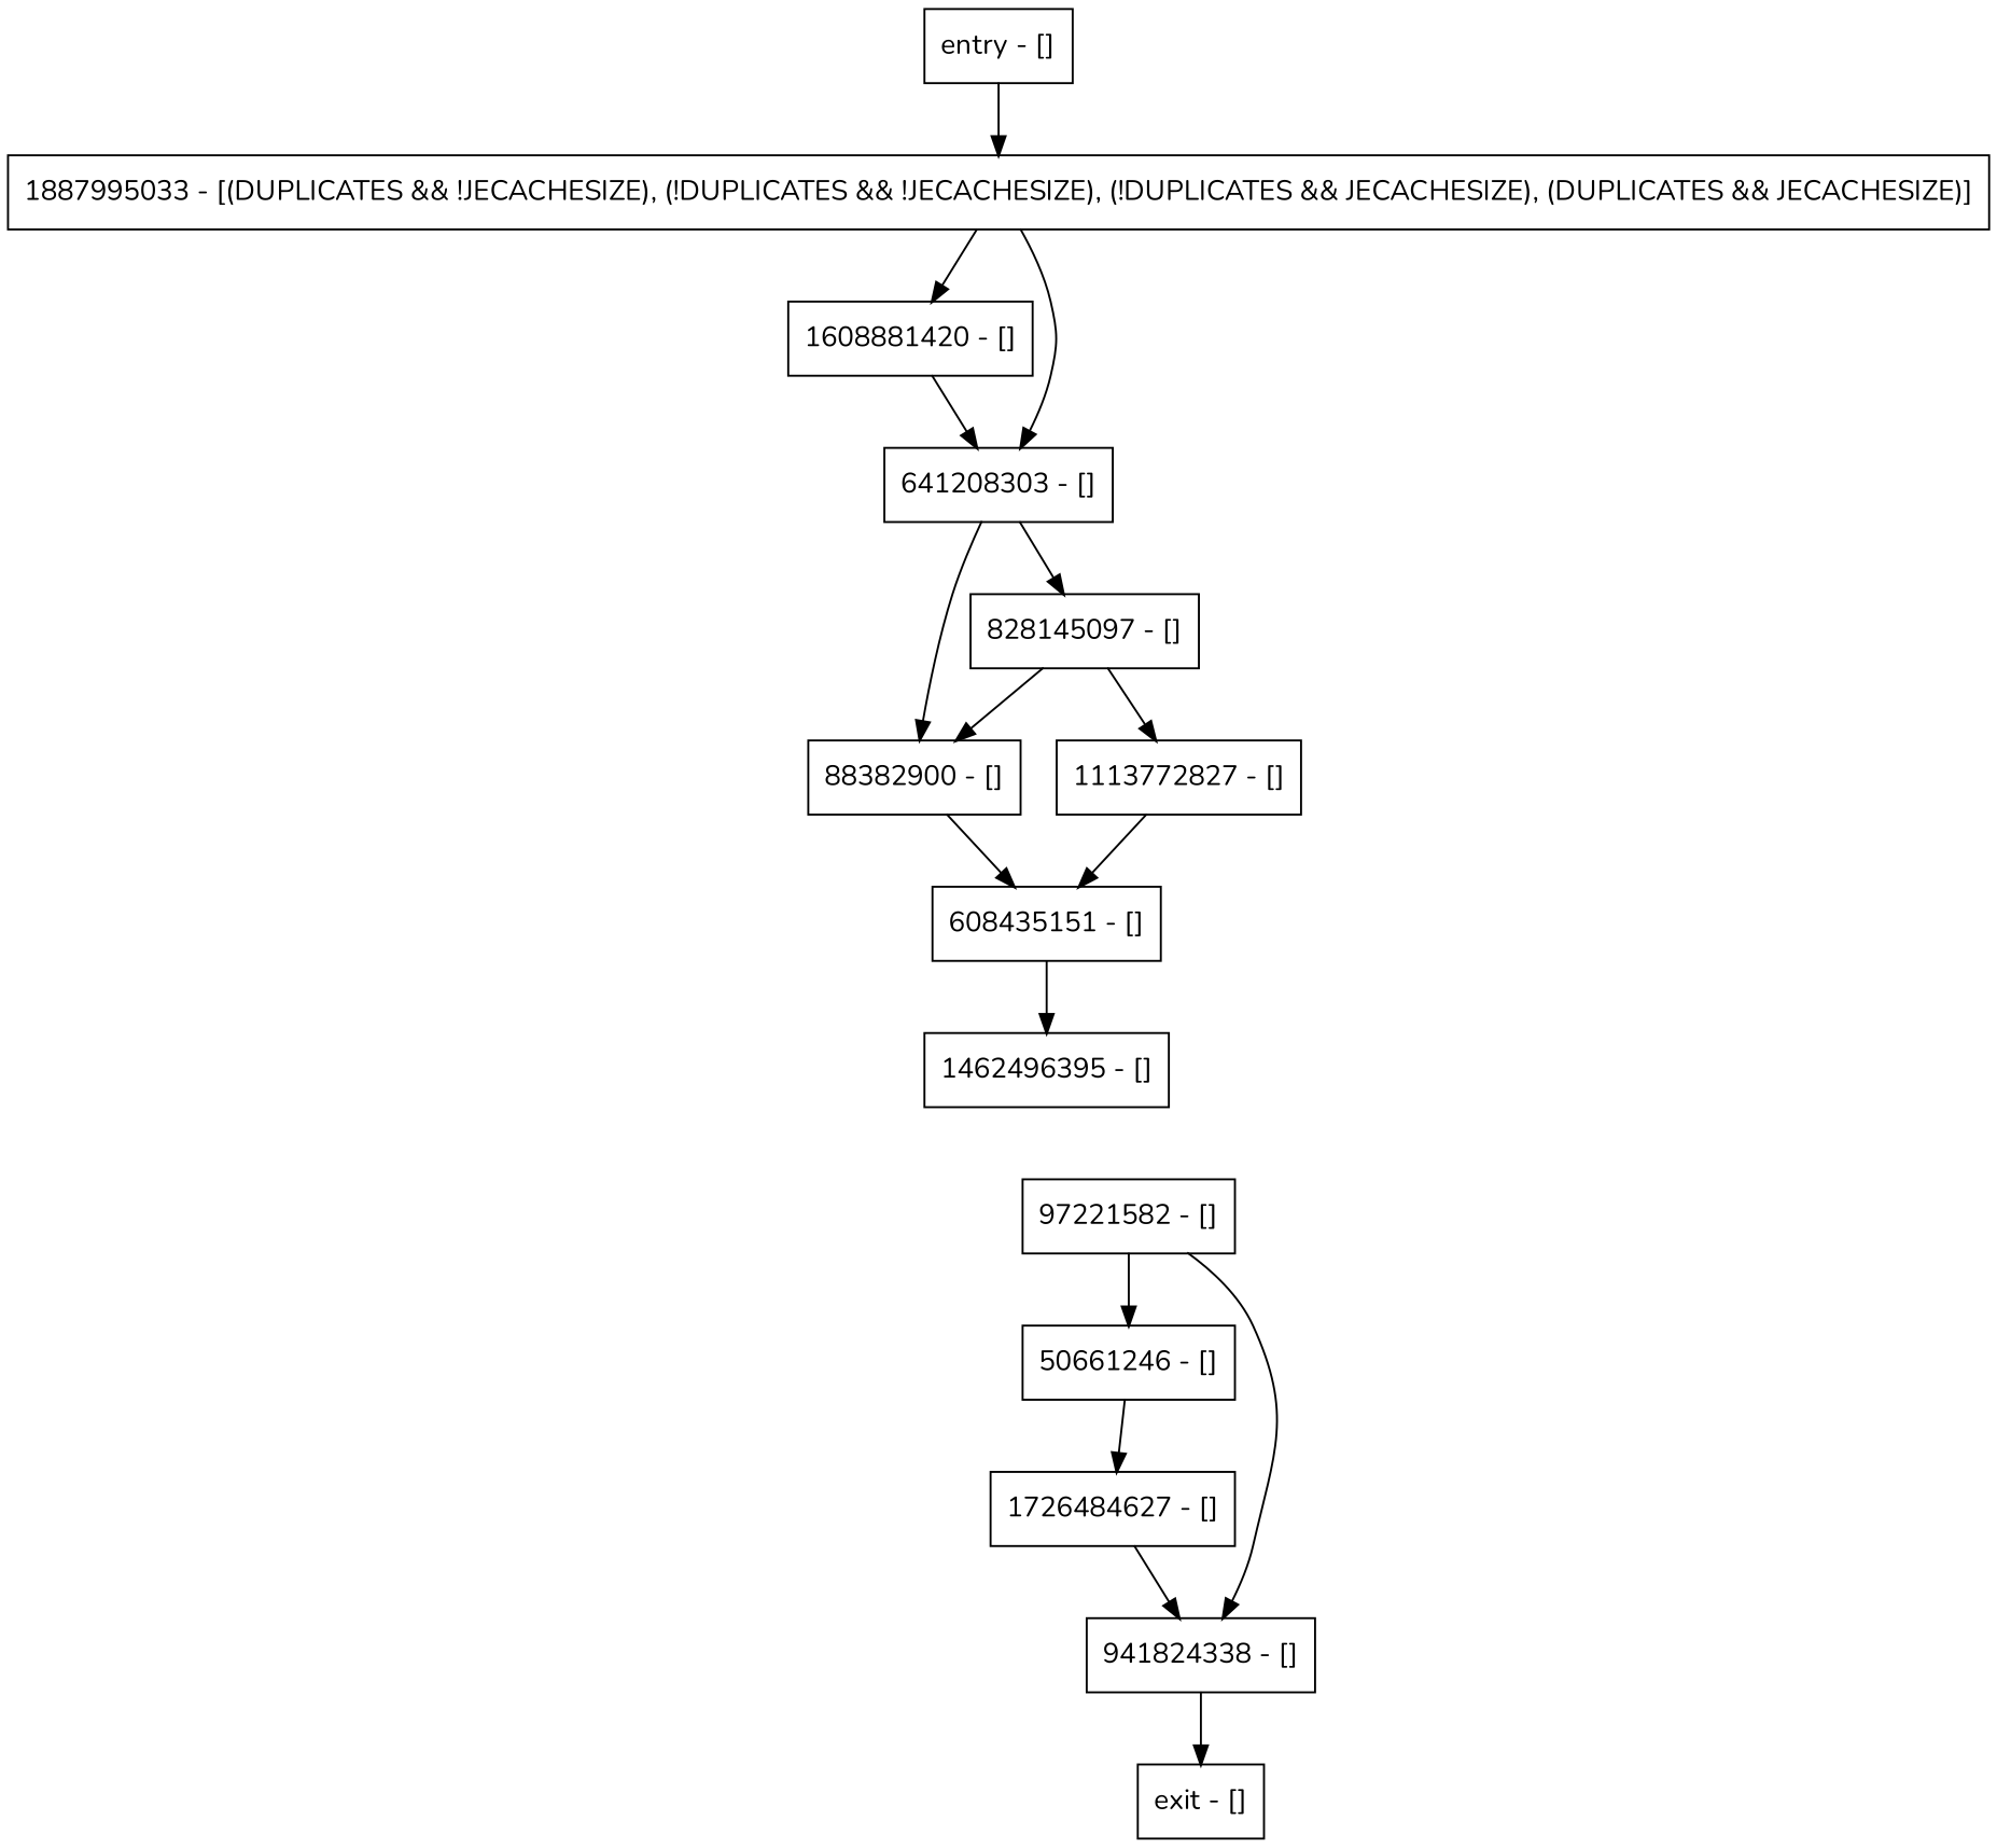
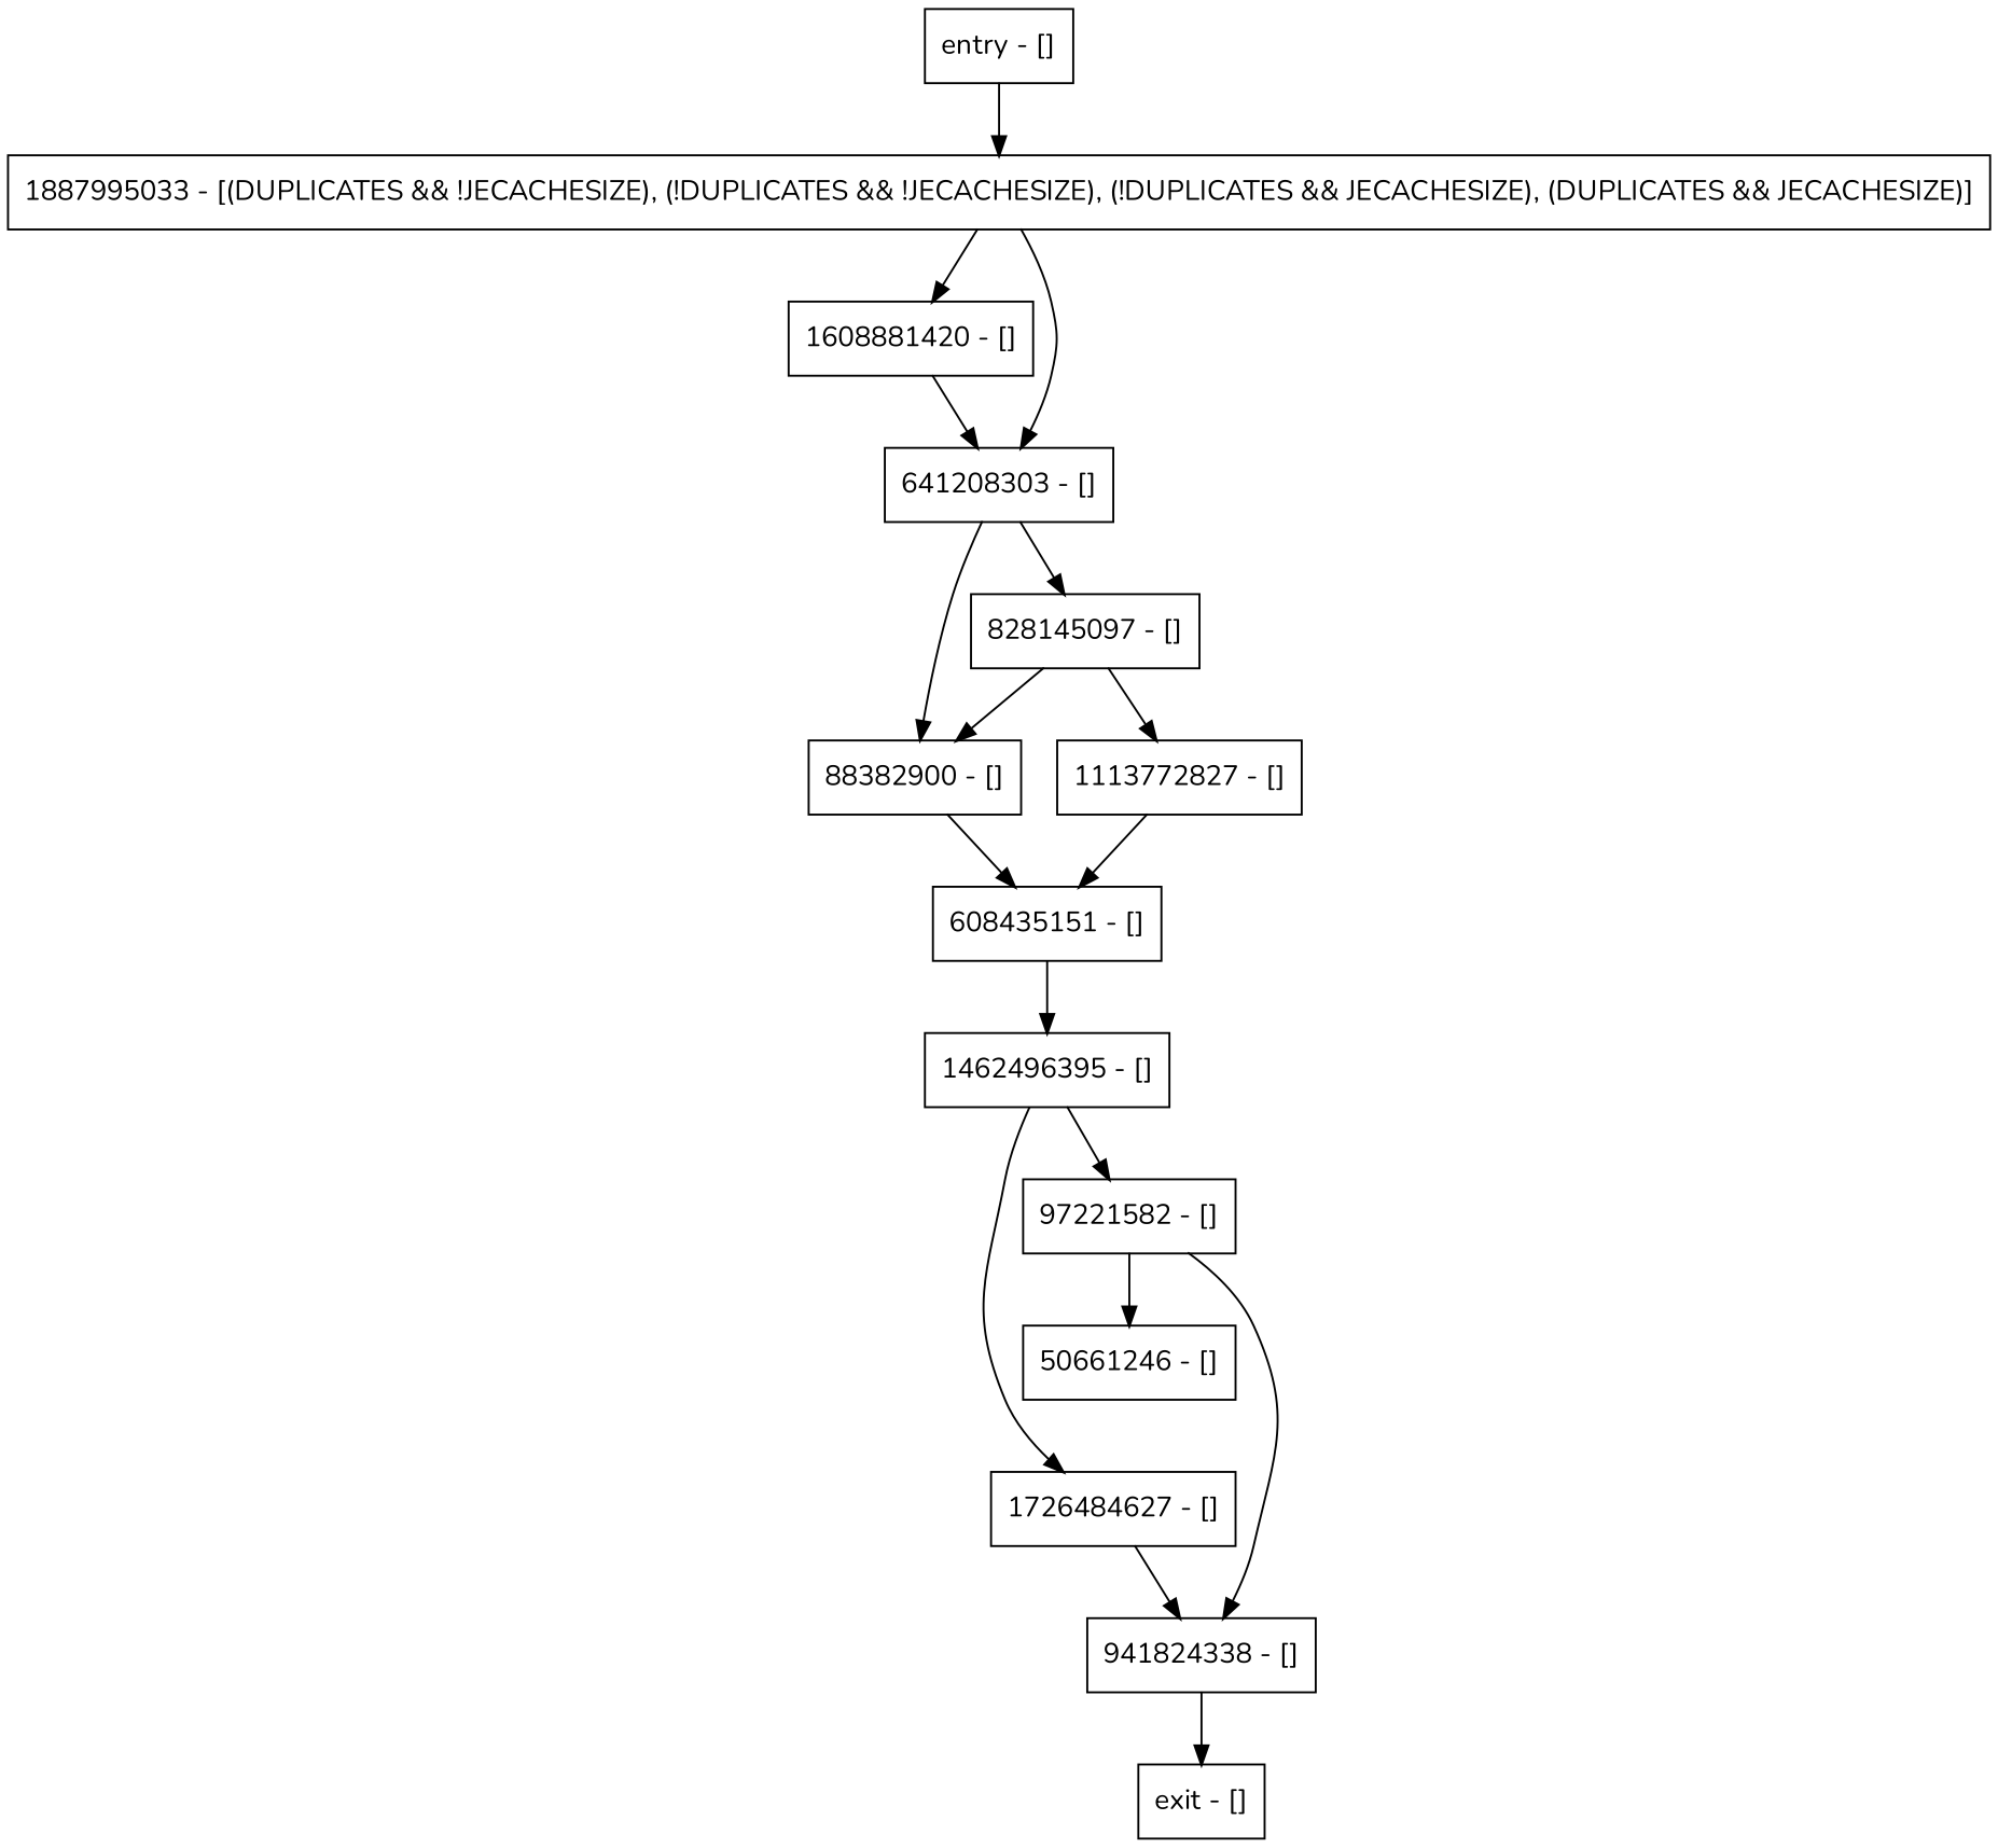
  digraph {
    fontname=Nunito
    node [fontname=Nunito shape=record]
    edge [fontname=Nunito]
    n1 [label="1608881420 - []"]
    n2 [label="641208303 - []"]
    n3 [label="828145097 - []"]
    n4 [label="88382900 - []"]
    n5 [label="1113772827 - []"]
    n6 [label="608435151 - []"]
    n7 [label="50661246 - []"]
    n8 [label="1726484627 - []"]
    n9 [label="941824338 - []"]
    n10 [label="exit - []"]
    n11 [label="entry - []"]
    n12 [label="1887995033 - [(DUPLICATES && !JECACHESIZE), (!DUPLICATES && !JECACHESIZE), (!DUPLICATES && JECACHESIZE), (DUPLICATES && JECACHESIZE)]"]
    n13 [label="1462496395 - []"]
    n14 [label="97221582 - []"]
    n1 -> n2
    n2 -> n3
    n2 -> n4
    n3 -> n4
    n3 -> n5
    n4 -> n6
    n5 -> n6
    n6 -> n13
-   n7 -> n8
+   n13 -> n8
    n8 -> n9
    n9 -> n10
    n11 -> n12
    n12 -> n1
    n12 -> n2
+   n13 -> n14
    n14 -> n7
    n14 -> n9
  }
